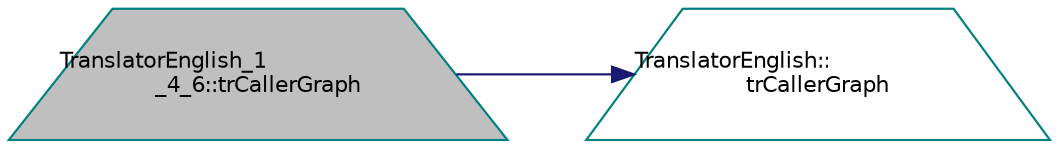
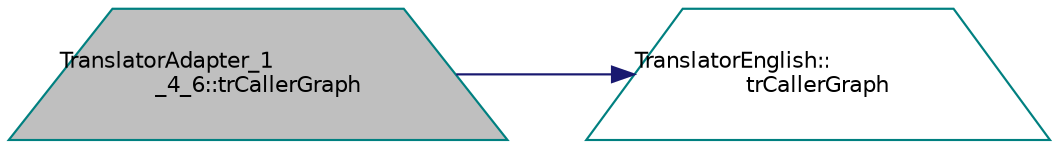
  digraph {
    rankdir=LR
    node [color=teal fontname=Helvetica fontsize=10 shape=trapezium style=filled]
-   n1 [fillcolor=grey75 fontcolor=black height=0.2 label="TranslatorEnglish_1\l_4_6::trCallerGraph" width=0.4]
+   n1 [fillcolor=grey75 fontcolor=black height=0.2 label="TranslatorAdapter_1\l_4_6::trCallerGraph" width=0.4]
    n2 [fillcolor=white height=0.2 label="TranslatorEnglish::\ltrCallerGraph" width=0.4]
    n1 -> n2 [color=midnightblue fontname=Helvetica fontsize=10 labelfontname=Helvetica labelfontsize=10 style=solid]
  }
